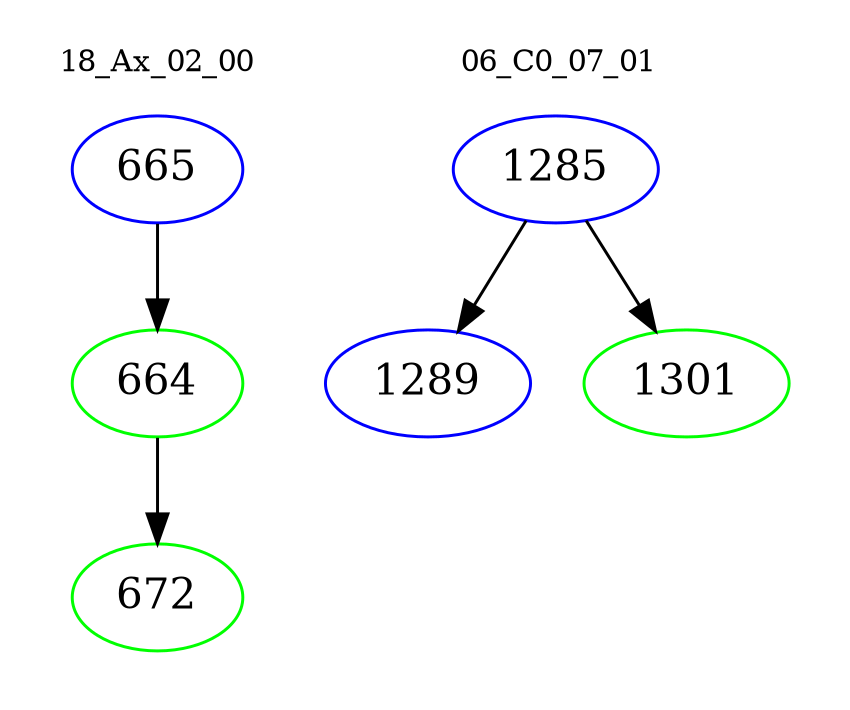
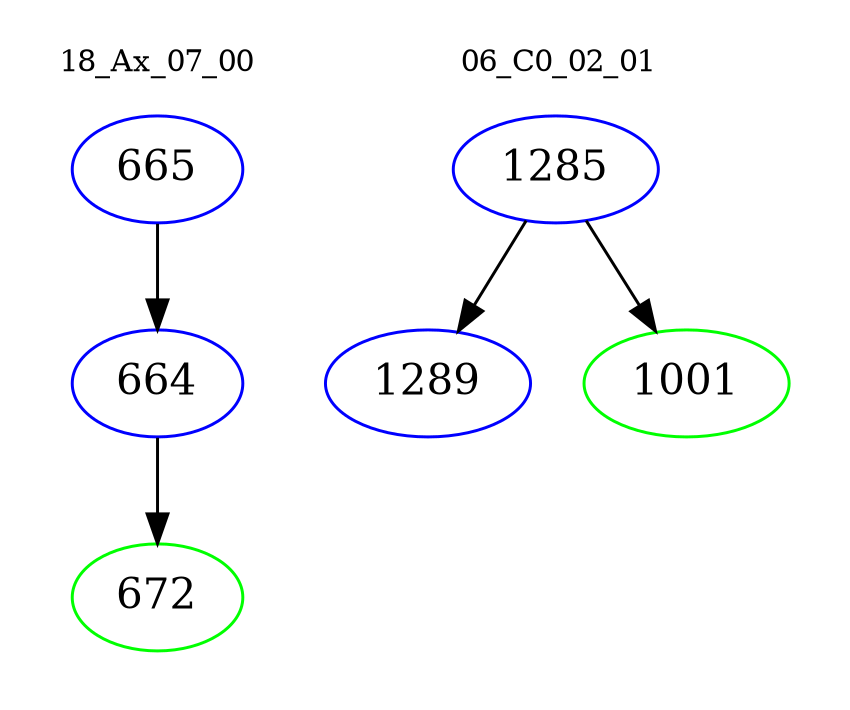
  digraph {
    node [color=blue]
    edge [color=black]
-   n1 [color=green label=664]
+   n1 [label=664]
    n2 [label=665]
    n3 [color=green label=672]
    n4 [label=1285]
    n5 [label=1289]
-   n6 [color=green label=1301]
+   n6 [color=green label=1001]
    subgraph cluster_1 {
      color=white
      fontsize=10
-     label="18_Ax_02_00"
+     label="18_Ax_07_00"
      n1
      n2
      n3
    }
    subgraph cluster_2 {
      color=white
      fontsize=10
-     label="06_C0_07_01"
+     label="06_C0_02_01"
      n4
      n5
      n6
    }
    n1 -> n3
    n2 -> n1
    n4 -> n5
    n4 -> n6
  }
